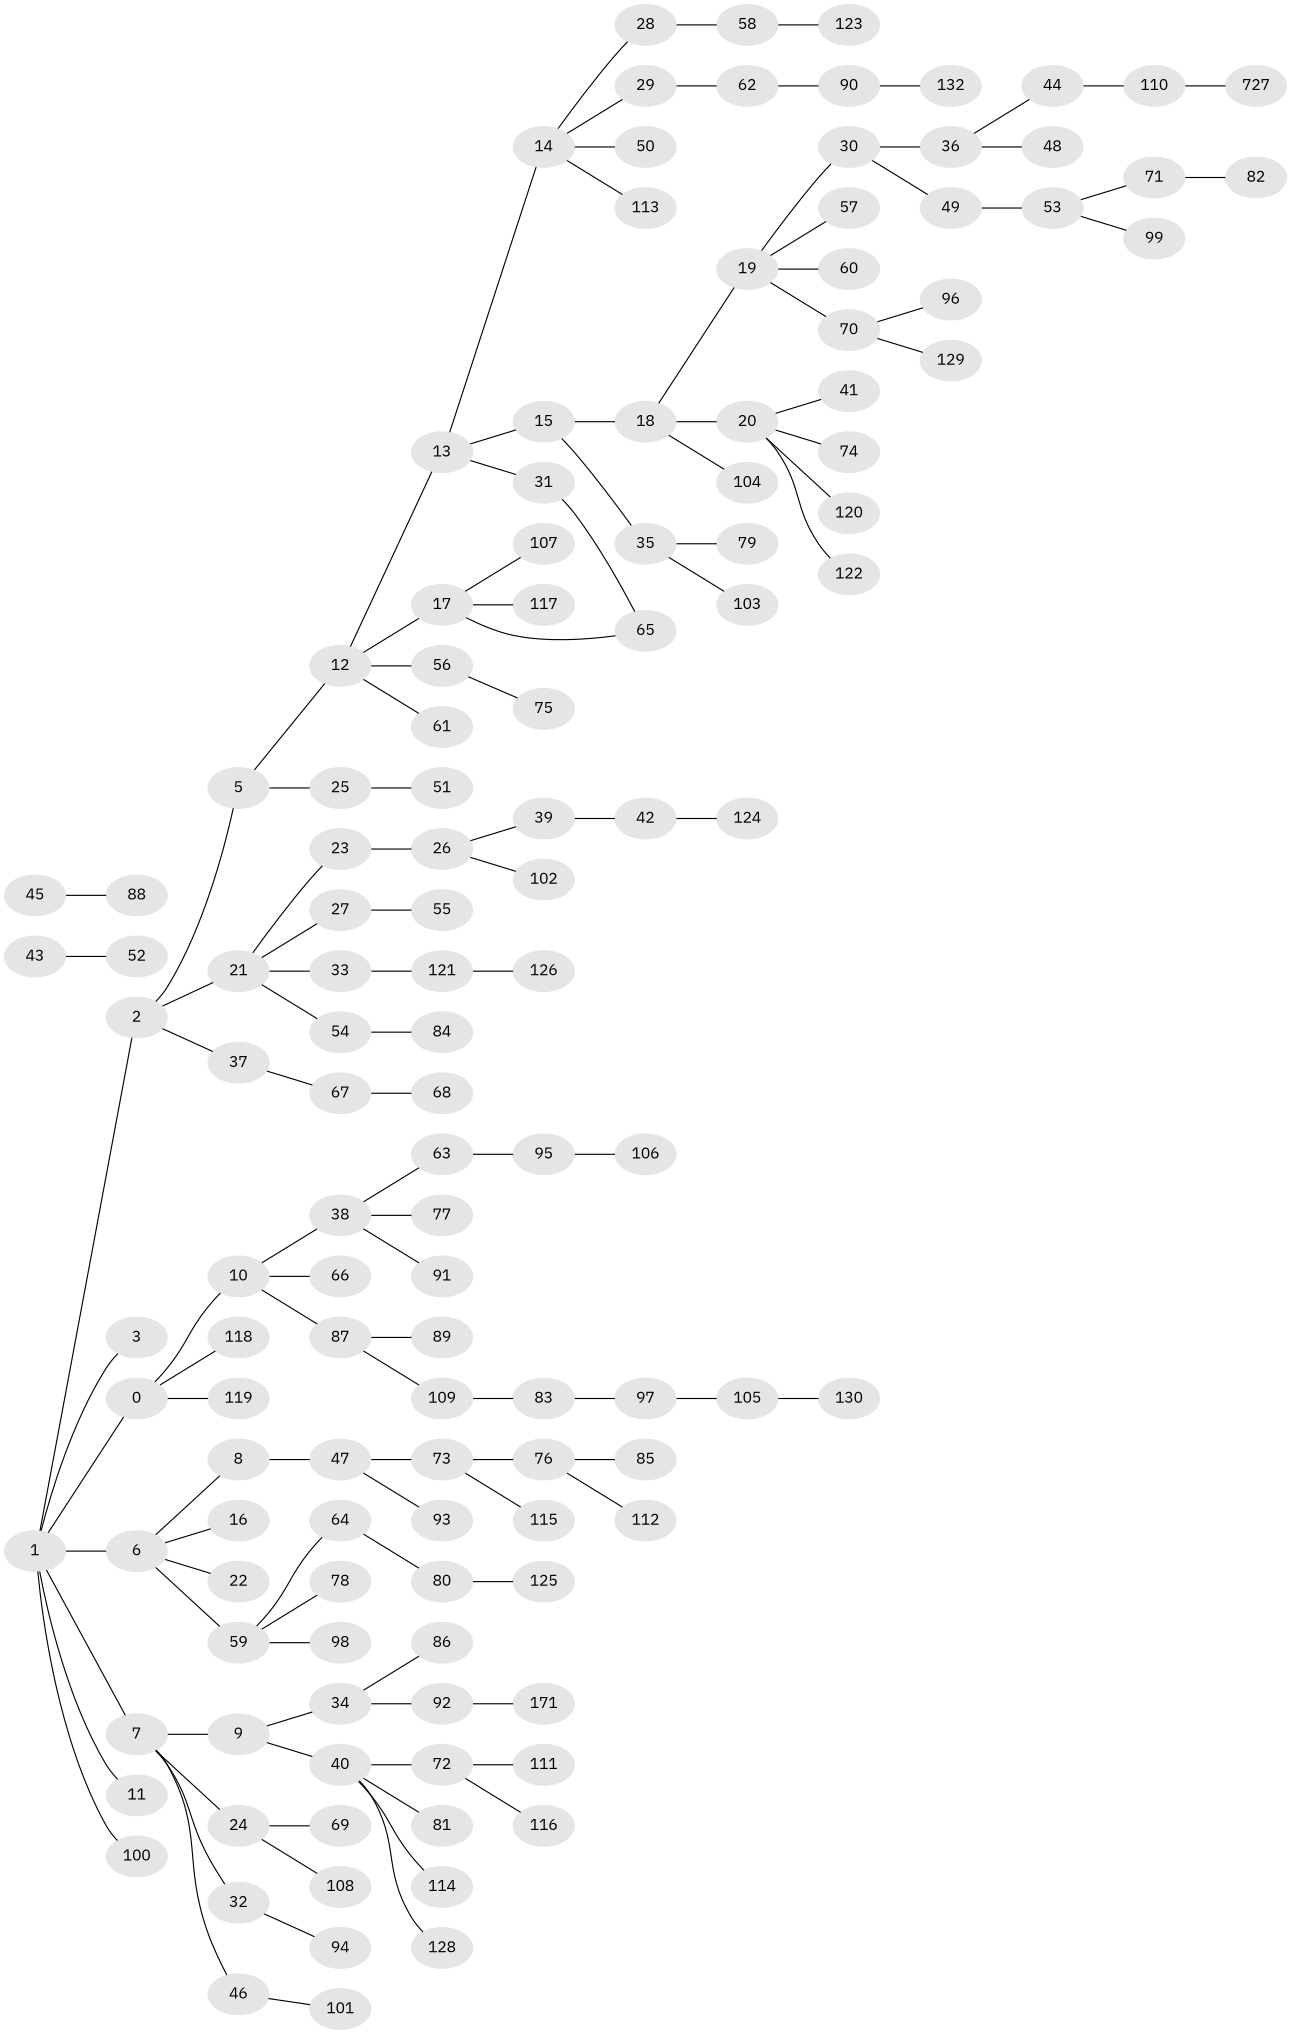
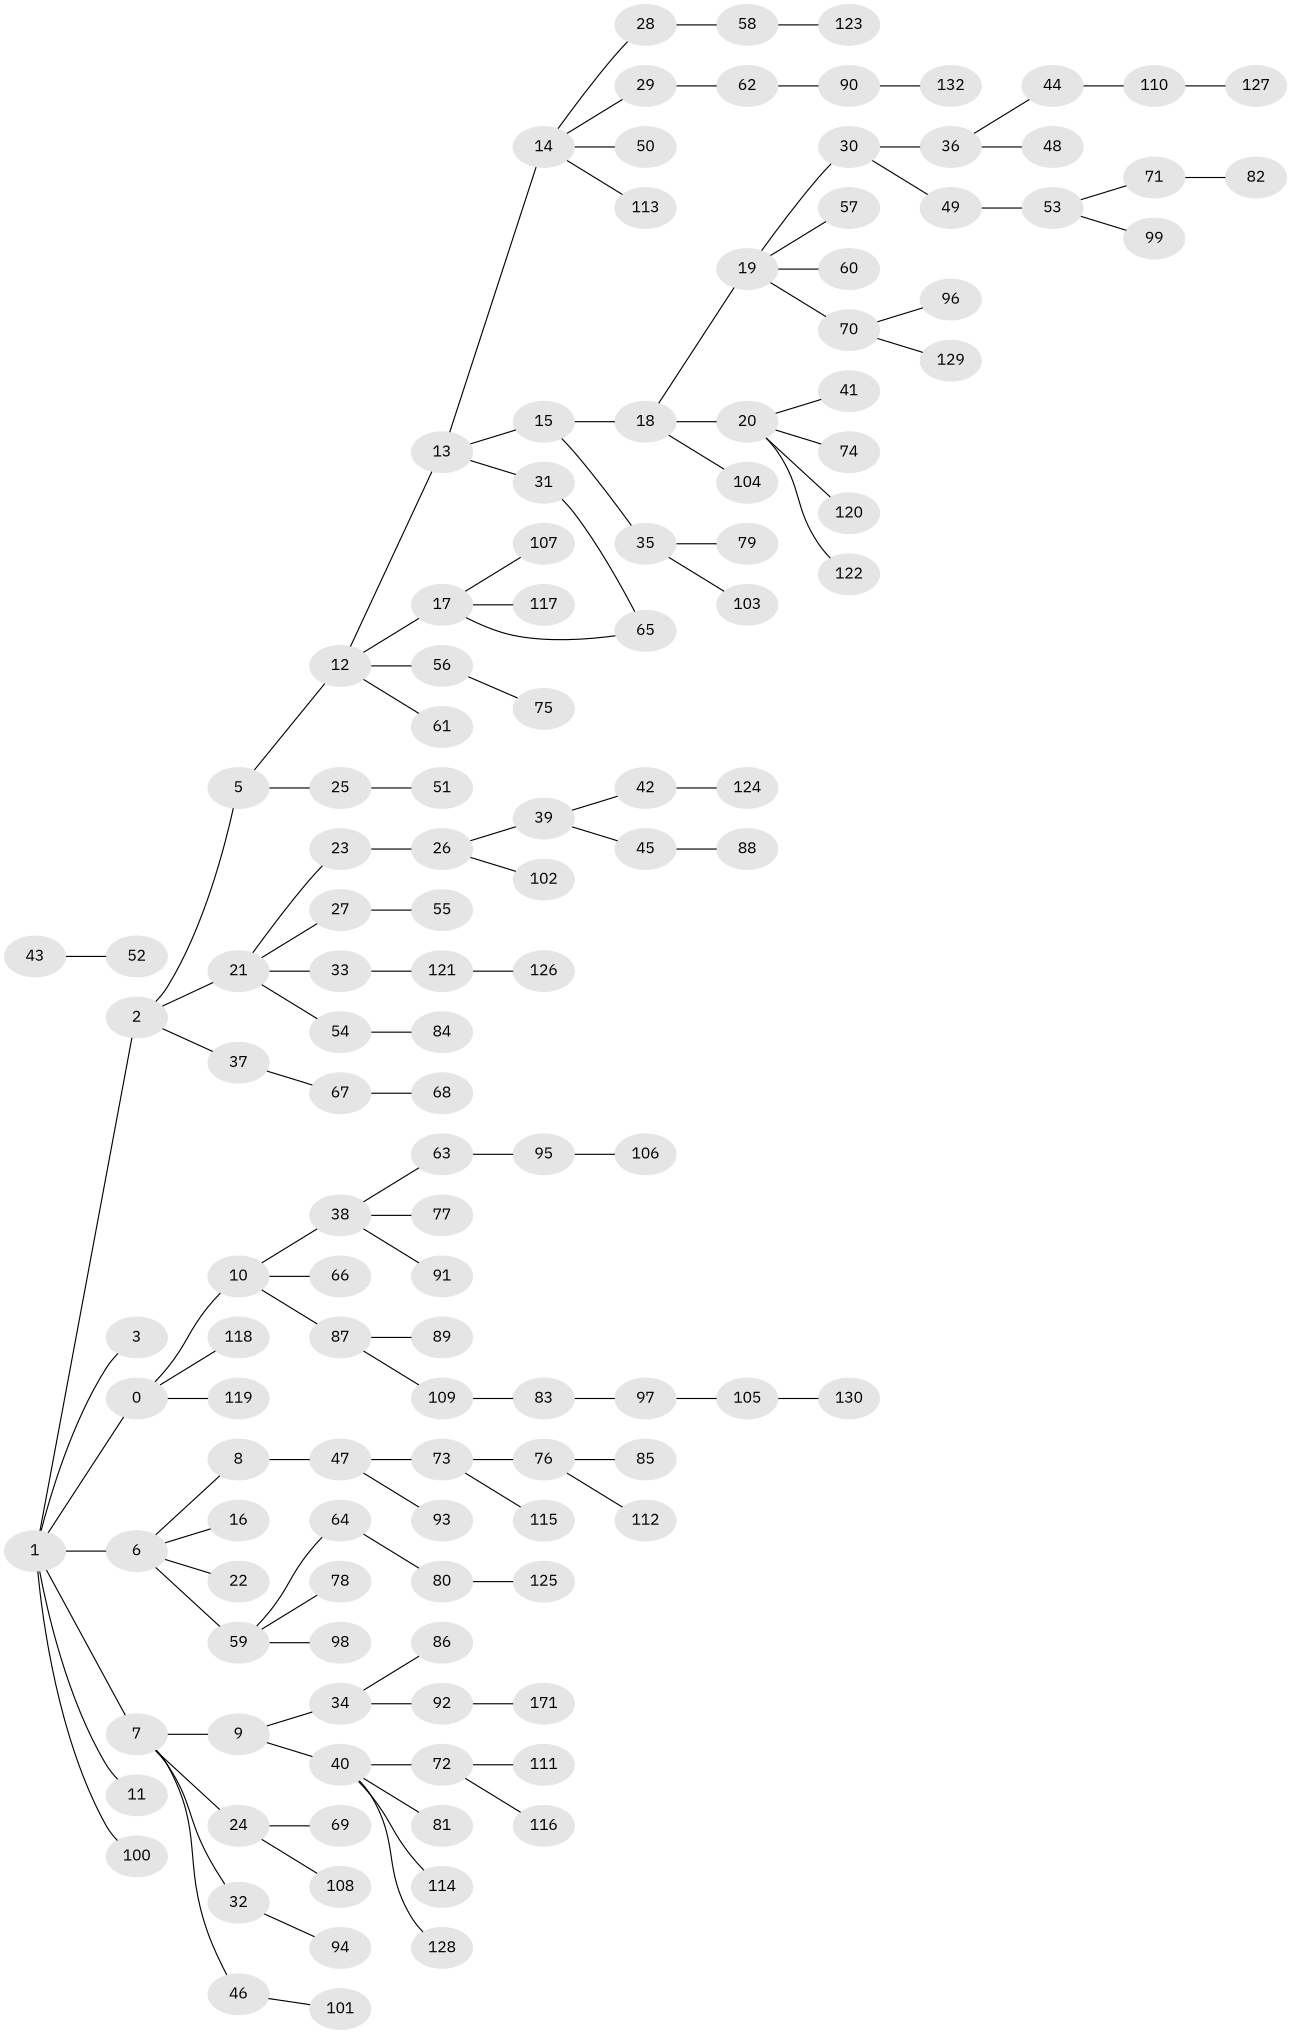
  graph {
    fontname="IBM Plex Sans"
    rankdir=LR
    node [color=gray90 fontname="IBM Plex Sans" style=filled]
    edge [fontname="IBM Plex Sans"]
    1
    2
    3
    n4 [label=0]
    6
    7
    11
    100
    5
    21
    37
    10
    118
    119
    8
    16
    22
    59
    9
    24
    32
    46
    12
    25
    23
    27
    33
    54
    67
    38
    66
    87
    13
    17
    56
    61
    51
    47
    64
    78
    98
    34
    40
    69
    108
    94
    101
    73
    93
    86
    92
    72
    81
    114
    128
    63
    77
    91
    89
    109
    14
    15
    31
    107
    117
    65
    75
    28
    29
    50
    113
    18
    35
    58
    62
    19
    20
    104
    79
    103
    43
    52
    30
    57
    60
    70
    41
    74
    120
    122
    36
    49
    96
    129
    26
    55
    121
    84
    39
    102
    42
    45
    123
    90
    44
    48
    53
    126
    n109 [label=171]
    110
    68
    95
    124
    88
    111
    116
-   127 [label=727]
+   127
    76
    115
    71
    99
    82
    80
    132
    106
    125
    85
    112
    83
    97
    105
    130
    1 -- 2
    1 -- 3
    1 -- n4
    1 -- 6
    1 -- 7
    1 -- 11
    1 -- 100
    2 -- 5
    2 -- 21
    2 -- 37
    n4 -- 10
    n4 -- 118
    n4 -- 119
    6 -- 8
    6 -- 16
    6 -- 22
    6 -- 59
    7 -- 9
    7 -- 24
    7 -- 32
    7 -- 46
    5 -- 12
    5 -- 25
    21 -- 23
    21 -- 27
    21 -- 33
    21 -- 54
    37 -- 67
    10 -- 38
    10 -- 66
    10 -- 87
    8 -- 47
    59 -- 64
    59 -- 78
    59 -- 98
    9 -- 34
    9 -- 40
    24 -- 69
    24 -- 108
    32 -- 94
    46 -- 101
    12 -- 13
    12 -- 17
    12 -- 56
    12 -- 61
    25 -- 51
    23 -- 26
    27 -- 55
    33 -- 121
    54 -- 84
    67 -- 68
    38 -- 63
    38 -- 77
    38 -- 91
    87 -- 89
    87 -- 109
    13 -- 14
    13 -- 15
    13 -- 31
    17 -- 107
    17 -- 117
    17 -- 65
    56 -- 75
    47 -- 73
    47 -- 93
    64 -- 80
    34 -- 86
    34 -- 92
    40 -- 72
    40 -- 81
    40 -- 114
    40 -- 128
    73 -- 76
    73 -- 115
    92 -- n109
    72 -- 111
    72 -- 116
    63 -- 95
    109 -- 83
    14 -- 28
    14 -- 29
    14 -- 50
    14 -- 113
    15 -- 18
    15 -- 35
    31 -- 65
    28 -- 58
    29 -- 62
    18 -- 19
    18 -- 20
    18 -- 104
    35 -- 79
    35 -- 103
    58 -- 123
    62 -- 90
    19 -- 30
    19 -- 57
    19 -- 60
    19 -- 70
    20 -- 41
    20 -- 74
    20 -- 120
    20 -- 122
    43 -- 52
    30 -- 36
    30 -- 49
    70 -- 96
    70 -- 129
    36 -- 44
    36 -- 48
    49 -- 53
    26 -- 39
    26 -- 102
    121 -- 126
    39 -- 42
+   39 -- 45
    42 -- 124
    45 -- 88
    90 -- 132
    44 -- 110
    53 -- 71
    53 -- 99
    110 -- 127
    95 -- 106
    76 -- 85
    76 -- 112
    71 -- 82
    80 -- 125
    83 -- 97
    97 -- 105
    105 -- 130
  }
